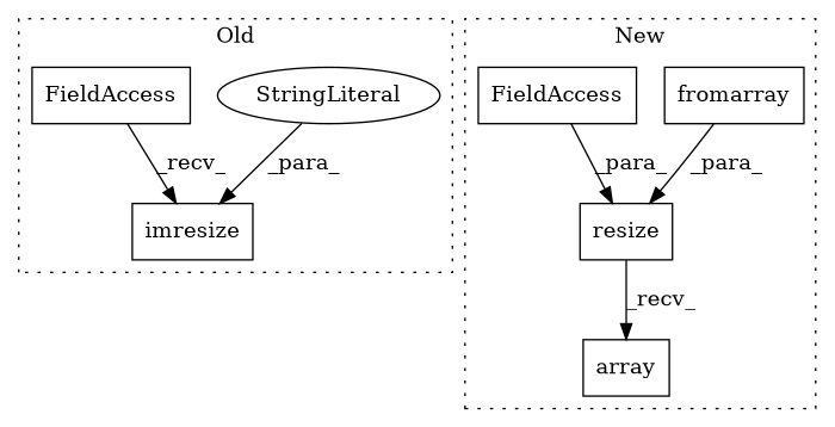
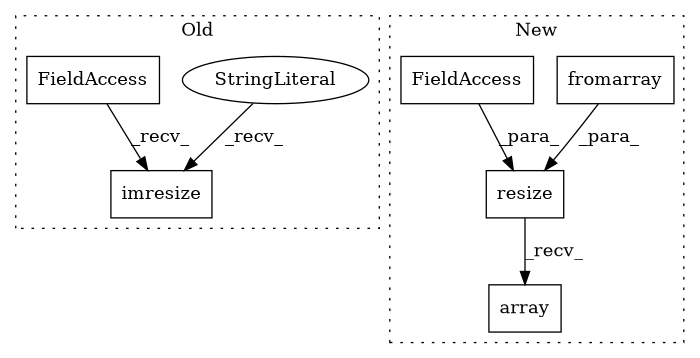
  digraph {
    node [a=32 shape=box]
    n1 [l="9,1" label=imresize s="2825,2853"]
    n2 [a=45 l=9 label=StringLiteral s=2844 shape=ellipse]
    n3 [a=22 l=10 label=FieldAccess s=2814]
    n4 [l="7,1" label=resize s="2896,2924"]
    n5 [l="10,1" label=fromarray s="2870,2881"]
    n6 [l="6,1" label=array s="2858,2925"]
    n7 [a=22 l=13 label=FieldAccess s=2911]
    subgraph cluster_1 {
      label=Old
      style=dotted
      n1
      n2
      n3
    }
    subgraph cluster_2 {
      label=New
      style=dotted
      n4
      n5
      n6
      n7
    }
-   n2 -> n1 [label=_para_]
+   n2 -> n1 [label=_recv_]
    n3 -> n1 [label=_recv_]
    n4 -> n6 [label=_recv_]
    n5 -> n4 [label=_para_]
    n7 -> n4 [label=_para_]
  }
